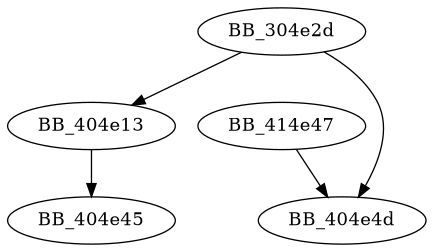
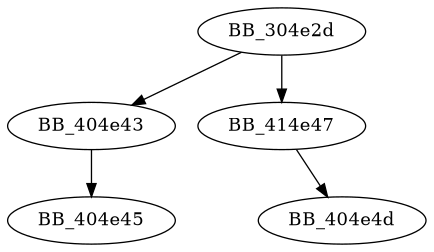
  digraph {
    n1 [label=BB_304e2d]
-   BB_404e43 [label=BB_404e13]
+   BB_404e43
    n3 [label=BB_414e47]
    BB_404e45
    BB_404e4d
    n1 -> BB_404e43
-   n1 -> BB_404e4d
+   n1 -> n3
    BB_404e43 -> BB_404e45
    n3 -> BB_404e4d
  }
